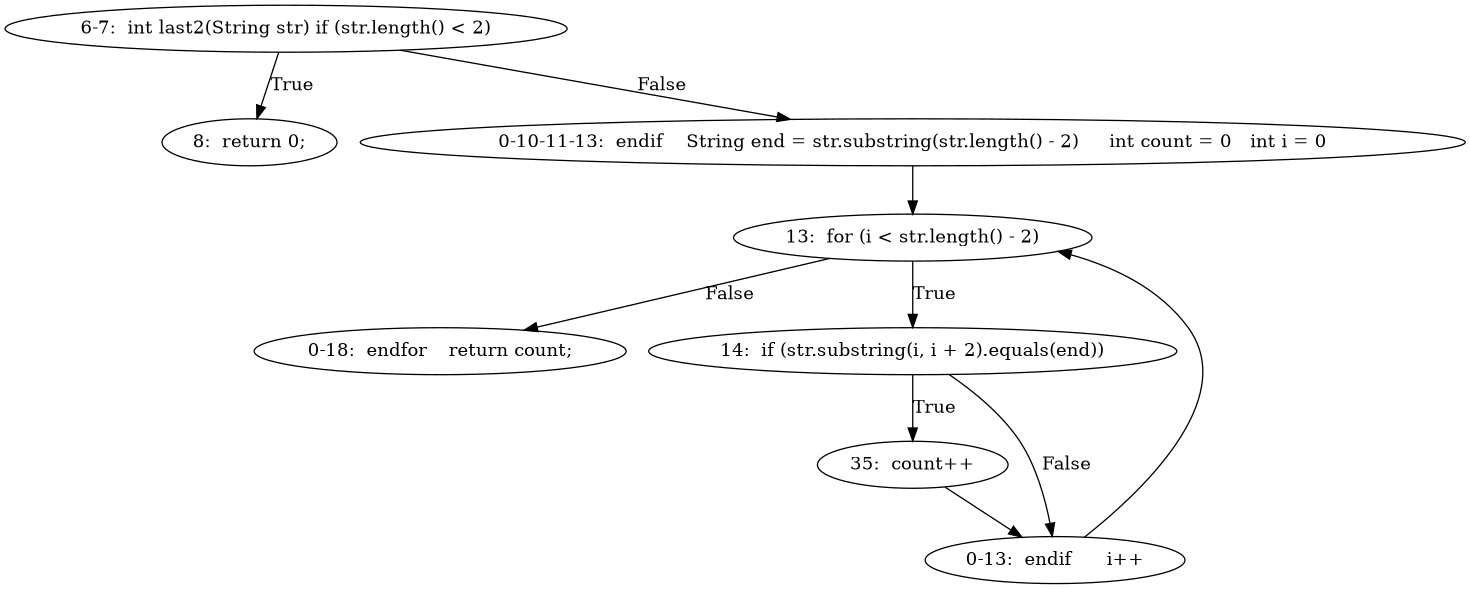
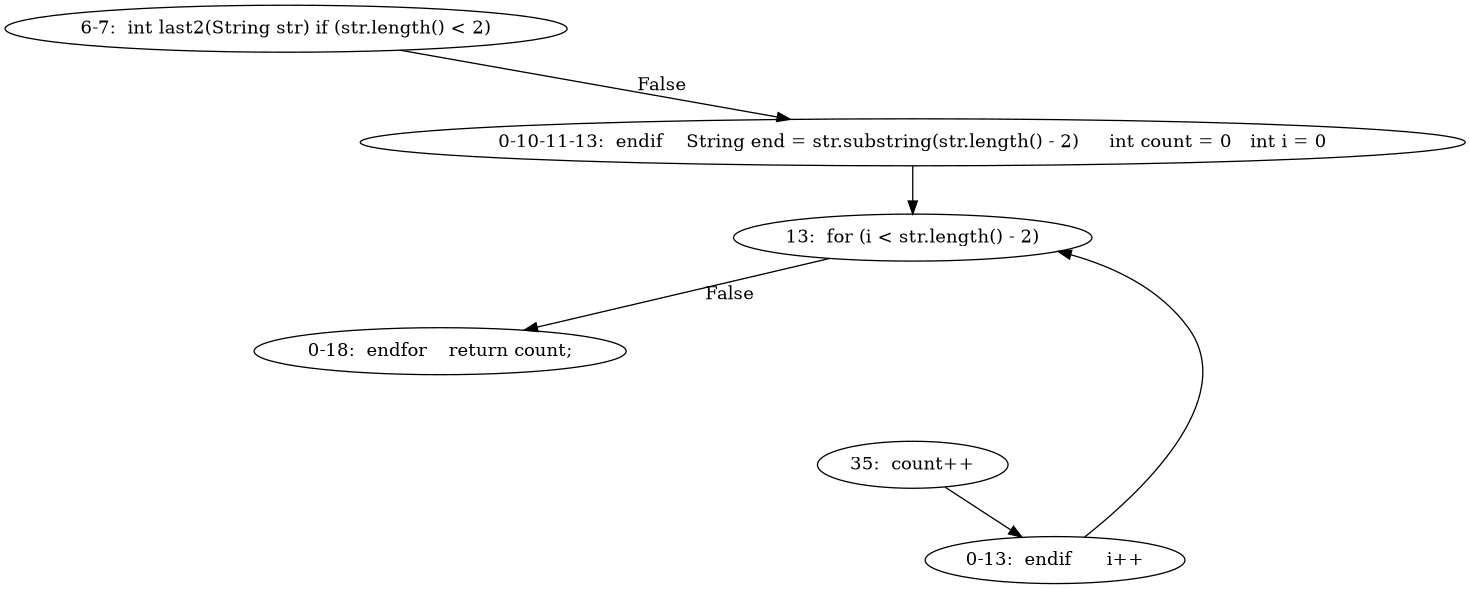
  digraph {
    n1 [label="6-7:  int last2(String str)	if (str.length() < 2)"]
-   n2 [label="8:  return 0;"]
    n3 [label="0-10-11-13:  endif	String end = str.substring(str.length() - 2)	int count = 0	int i = 0"]
    n4 [label="13:  for (i < str.length() - 2)"]
    n5 [label="0-18:  endfor	return count;"]
-   n6 [label="14:  if (str.substring(i, i + 2).equals(end))"]
    n7 [label="35:  count++"]
    n8 [label="0-13:  endif	i++"]
-   n1 -> n2 [label=True]
    n1 -> n3 [label=False]
    n3 -> n4
    n4 -> n5 [label=False]
-   n4 -> n6 [label=True]
-   n6 -> n7 [label=True]
-   n6 -> n8 [label=False]
    n7 -> n8
    n8 -> n4
  }
